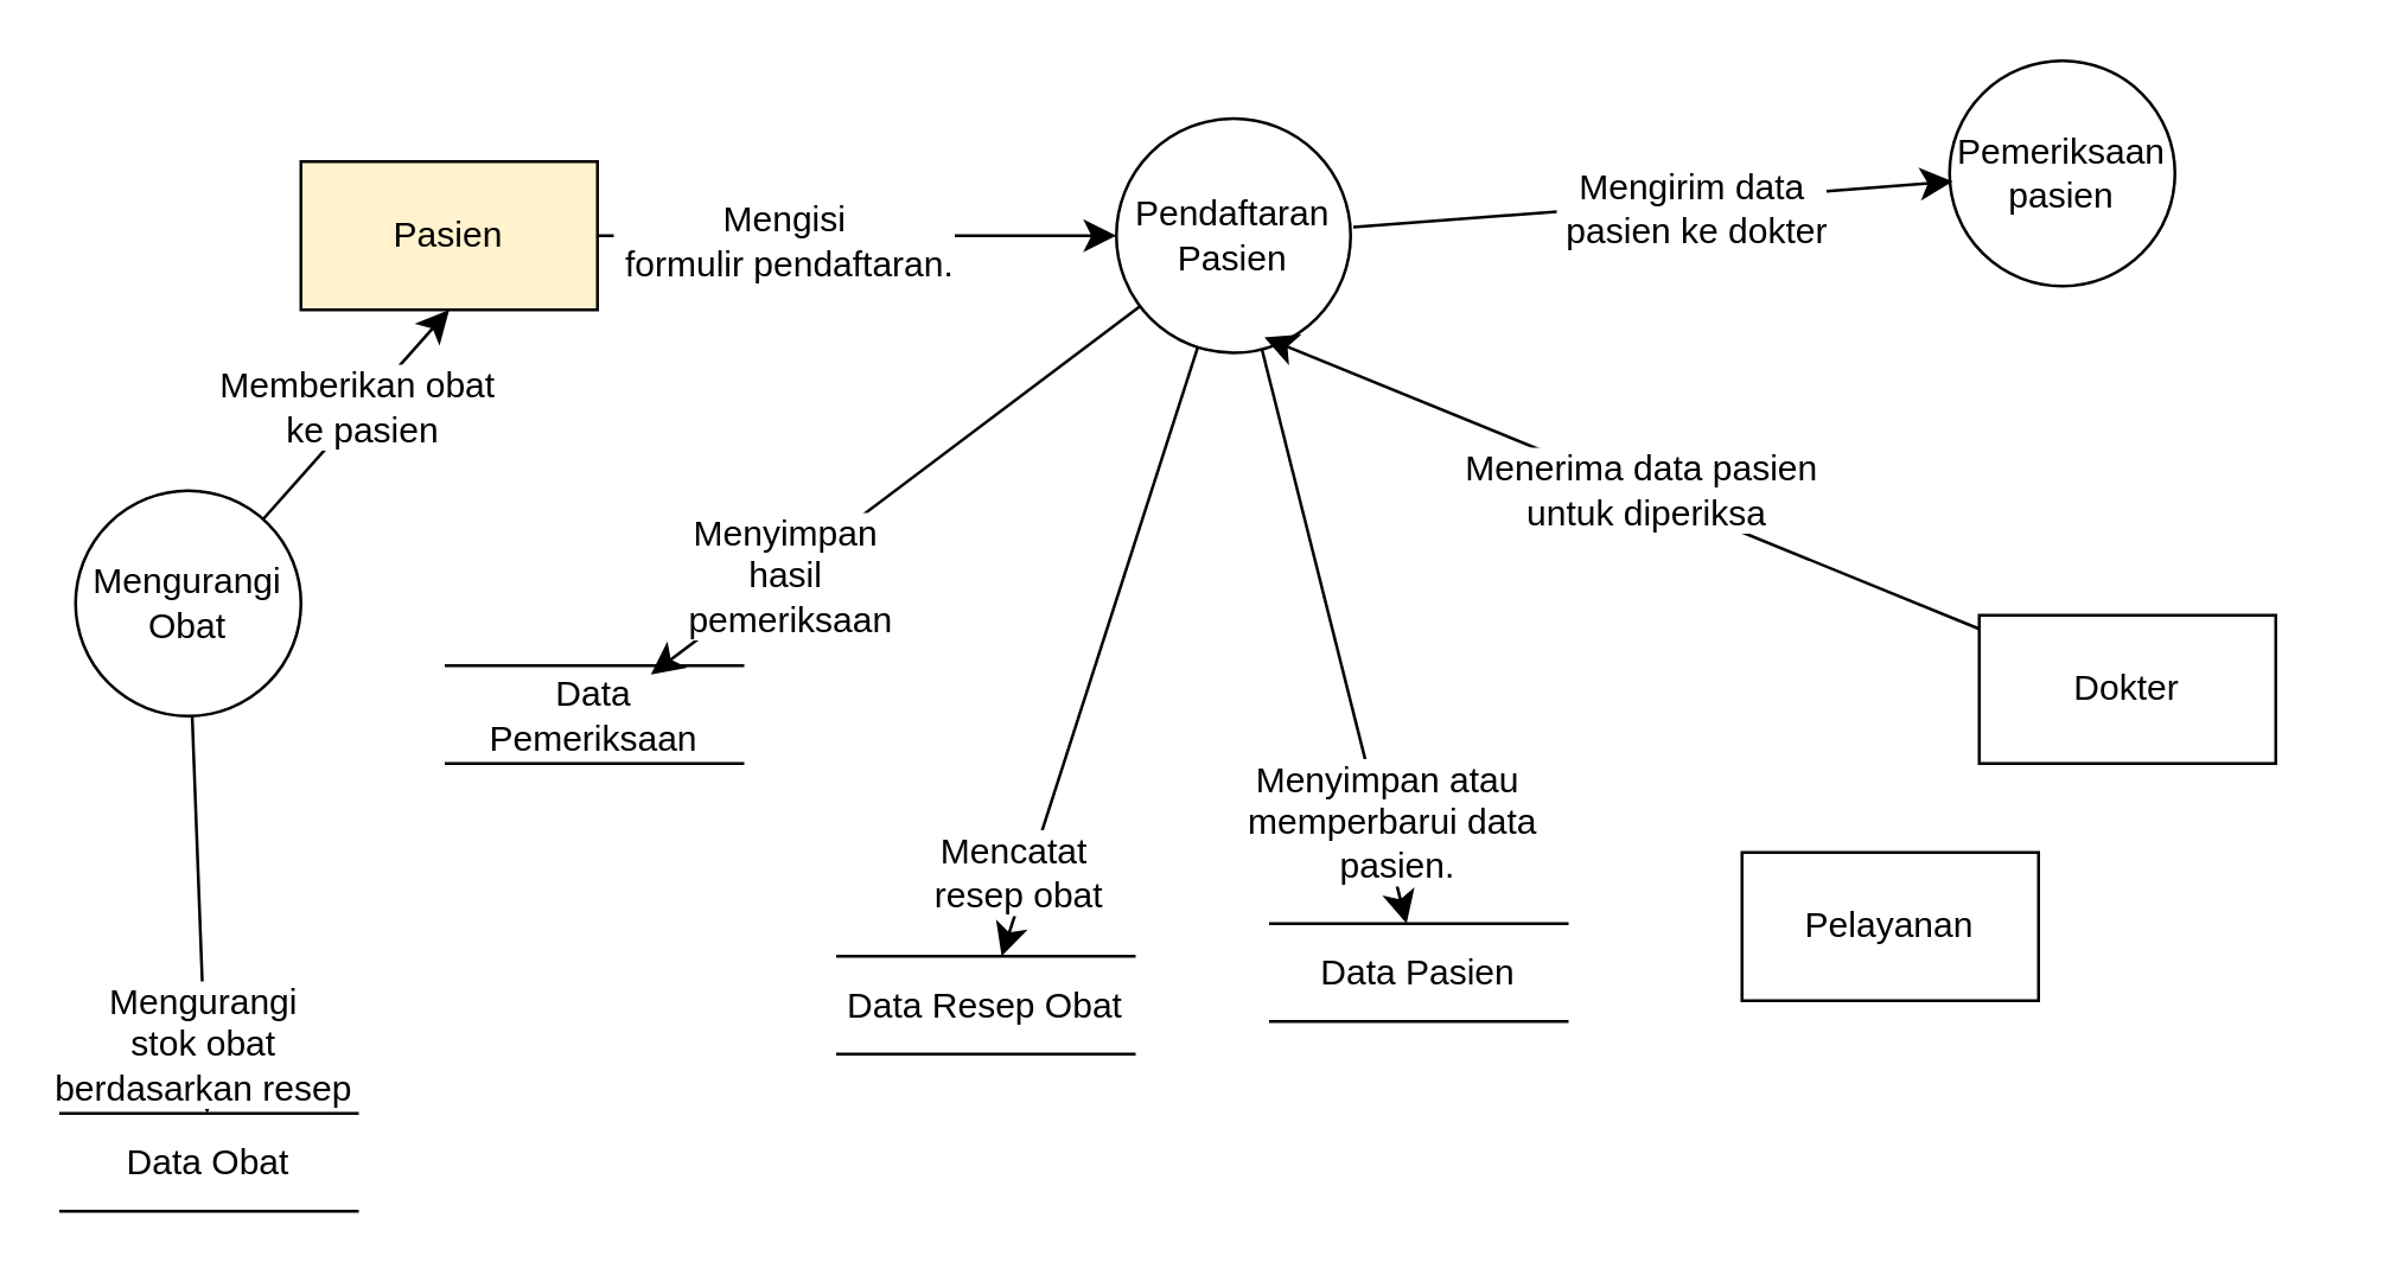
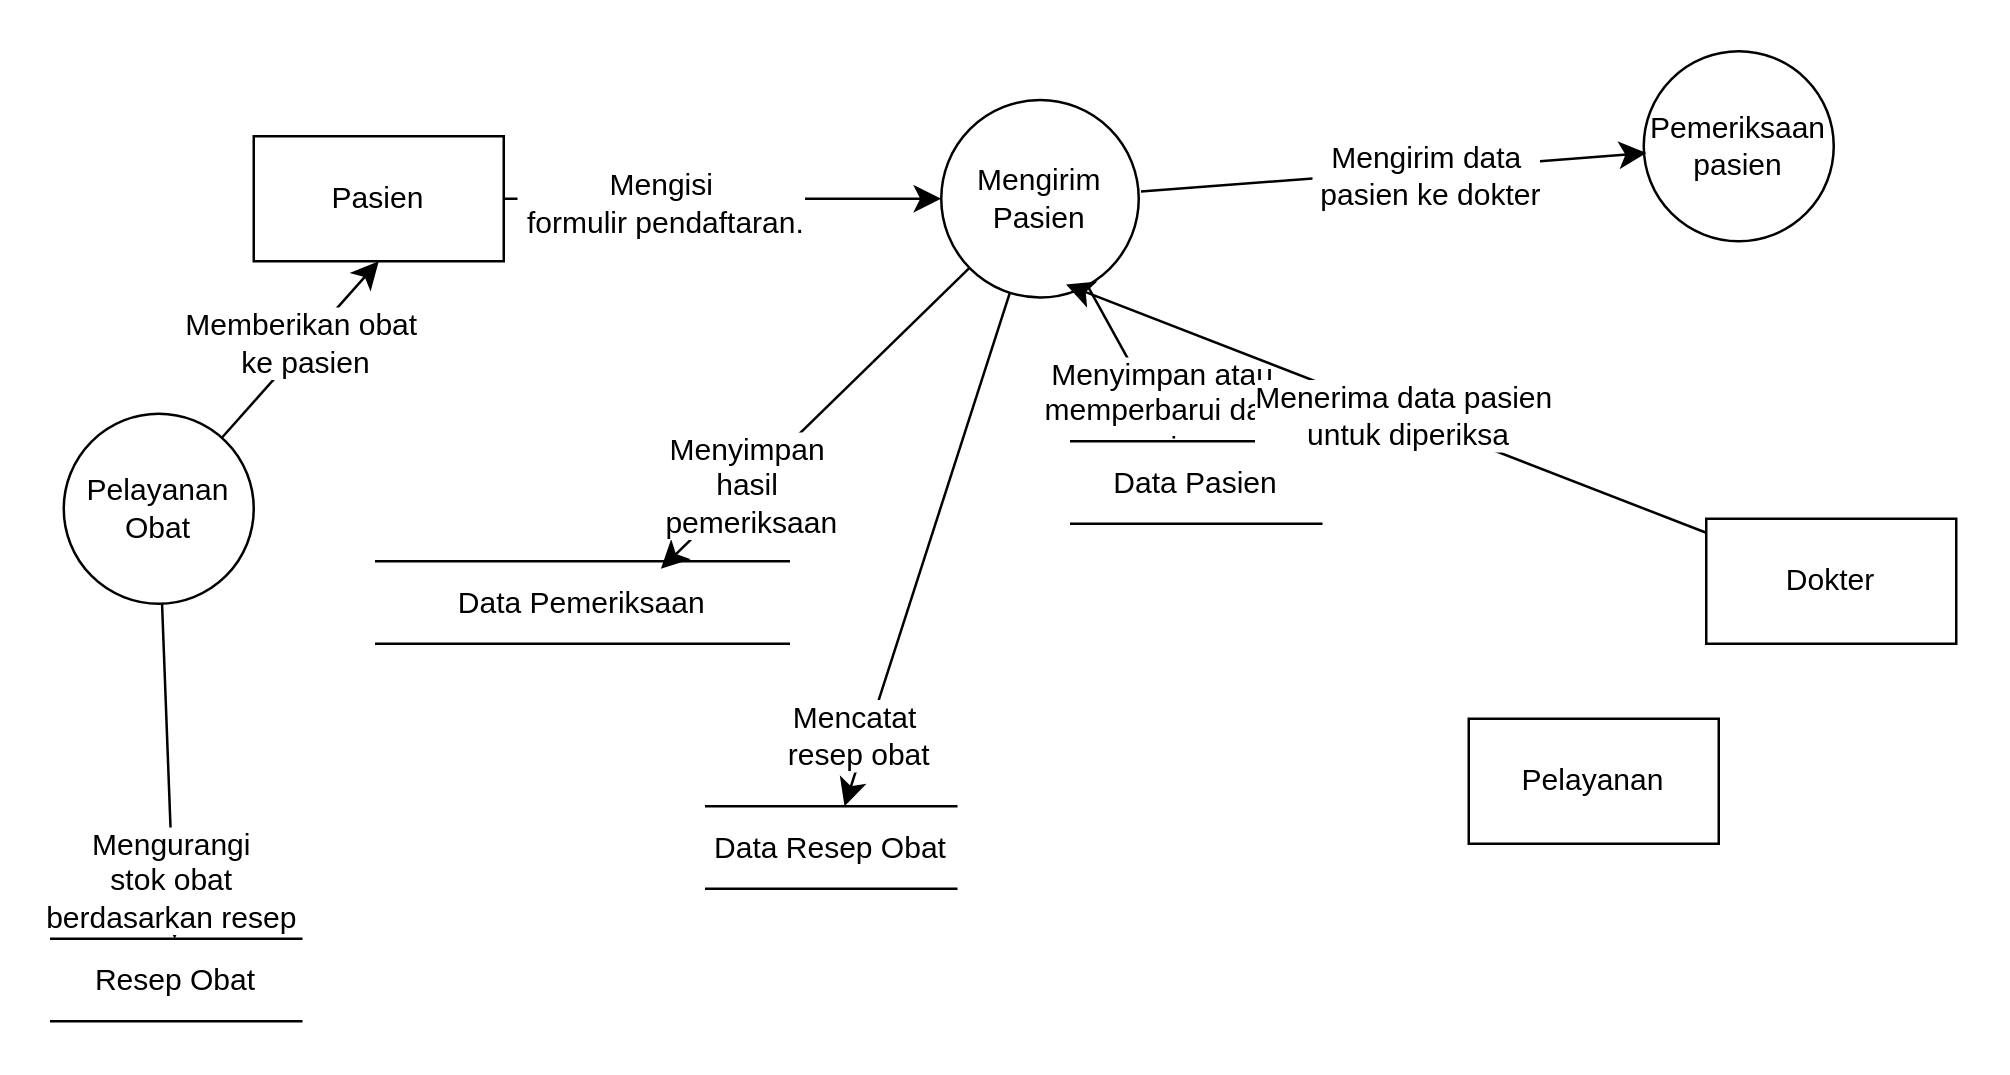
  <mxCell id="0" />
  <mxCell id="1" parent="0" />
  <mxCell id="2" value="Pemeriksaan pasien" style="shape=ellipse;html=1;dashed=0;whiteSpace=wrap;aspect=fixed;perimeter=ellipsePerimeter;" vertex="1" parent="1"><mxGeometry x="657" y="20" width="76" height="76" as="geometry" /></mxCell>
  <mxCell id="3" style="edgeStyle=none;curved=1;rounded=0;orthogonalLoop=1;jettySize=auto;html=1;fontSize=12;startSize=8;endSize=8;" edge="1" parent="1" source="7" target="23"><mxGeometry relative="1" as="geometry" /></mxCell>
  <mxCell id="4" value="&lt;div&gt;Mengurangi&lt;/div&gt;&lt;div&gt;&amp;nbsp;stok obat&amp;nbsp;&lt;/div&gt;&lt;div&gt;berdasarkan resep&lt;/div&gt;" style="edgeLabel;html=1;align=center;verticalAlign=middle;resizable=0;points=[];fontSize=12;" vertex="1" connectable="0" parent="3"><mxGeometry x="0.657" y="-1" relative="1" as="geometry"><mxPoint as="offset" /></mxGeometry></mxCell>
  <mxCell id="5" style="edgeStyle=none;curved=1;rounded=0;orthogonalLoop=1;jettySize=auto;html=1;entryX=0.5;entryY=1;entryDx=0;entryDy=0;fontSize=12;startSize=8;endSize=8;" edge="1" parent="1" source="7" target="19"><mxGeometry relative="1" as="geometry" /></mxCell>
  <mxCell id="6" value="&lt;div&gt;Memberikan obat&lt;/div&gt;&lt;div&gt;&amp;nbsp;ke pasien&lt;/div&gt;" style="edgeLabel;html=1;align=center;verticalAlign=middle;resizable=0;points=[];fontSize=12;" vertex="1" connectable="0" parent="5"><mxGeometry x="0.03" y="2" relative="1" as="geometry"><mxPoint as="offset" /></mxGeometry></mxCell>
- <mxCell id="7" value="Mengurangi Obat" style="shape=ellipse;html=1;dashed=0;whiteSpace=wrap;aspect=fixed;perimeter=ellipsePerimeter;" vertex="1" parent="1"><mxGeometry x="25" y="165" width="76" height="76" as="geometry" /></mxCell>
+ <mxCell id="7" value="Pelayanan Obat" style="shape=ellipse;html=1;dashed=0;whiteSpace=wrap;aspect=fixed;perimeter=ellipsePerimeter;" vertex="1" parent="1"><mxGeometry x="25" y="165" width="76" height="76" as="geometry" /></mxCell>
  <mxCell id="8" style="edgeStyle=none;curved=1;rounded=0;orthogonalLoop=1;jettySize=auto;html=1;fontSize=12;startSize=8;endSize=8;" edge="1" parent="1" source="14" target="21"><mxGeometry relative="1" as="geometry" /></mxCell>
  <mxCell id="9" value="&lt;div&gt;Menyimpan atau&amp;nbsp;&lt;/div&gt;&lt;div&gt;memperbarui data&lt;/div&gt;&lt;div&gt;&amp;nbsp;pasien.&lt;/div&gt;" style="edgeLabel;html=1;align=center;verticalAlign=middle;resizable=0;points=[];fontSize=12;" vertex="1" connectable="0" parent="8"><mxGeometry x="0.654" y="3" relative="1" as="geometry"><mxPoint as="offset" /></mxGeometry></mxCell>
  <mxCell id="10" style="edgeStyle=none;curved=1;rounded=0;orthogonalLoop=1;jettySize=auto;html=1;fontSize=12;startSize=8;endSize=8;" edge="1" parent="1"><mxGeometry relative="1" as="geometry"><mxPoint x="455.895" y="76.117" as="sourcePoint" /><mxPoint x="658.097" y="60.719" as="targetPoint" /></mxGeometry></mxCell>
  <mxCell id="11" value="&lt;div&gt;Mengirim data&lt;/div&gt;&lt;div&gt;&amp;nbsp;pasien ke dokter&lt;/div&gt;" style="edgeLabel;html=1;align=center;verticalAlign=middle;resizable=0;points=[];fontSize=12;" vertex="1" connectable="0" parent="10"><mxGeometry x="0.123" y="-1" relative="1" as="geometry"><mxPoint y="1" as="offset" /></mxGeometry></mxCell>
  <mxCell id="12" style="edgeStyle=none;curved=1;rounded=0;orthogonalLoop=1;jettySize=auto;html=1;fontSize=12;startSize=8;endSize=8;" edge="1" parent="1" source="14" target="22"><mxGeometry relative="1" as="geometry" /></mxCell>
  <mxCell id="13" value="&lt;div&gt;Mencatat&amp;nbsp;&lt;/div&gt;&lt;div&gt;resep obat&lt;/div&gt;" style="edgeLabel;html=1;align=center;verticalAlign=middle;resizable=0;points=[];fontSize=12;" vertex="1" connectable="0" parent="12"><mxGeometry x="0.727" y="-4" relative="1" as="geometry"><mxPoint y="1" as="offset" /></mxGeometry></mxCell>
- <mxCell id="14" value="Pendaftaran Pasien" style="shape=ellipse;html=1;dashed=0;whiteSpace=wrap;aspect=fixed;perimeter=ellipsePerimeter;" vertex="1" parent="1"><mxGeometry x="376" y="39.5" width="79" height="79" as="geometry" /></mxCell>
+ <mxCell id="14" value="Mengirim Pasien" style="shape=ellipse;html=1;dashed=0;whiteSpace=wrap;aspect=fixed;perimeter=ellipsePerimeter;" vertex="1" parent="1"><mxGeometry x="376" y="39.5" width="79" height="79" as="geometry" /></mxCell>
  <mxCell id="15" value="Pelayanan" style="html=1;dashed=0;whiteSpace=wrap;" vertex="1" parent="1"><mxGeometry x="587" y="287" width="100" height="50" as="geometry" /></mxCell>
- <mxCell id="16" value="Dokter" style="html=1;dashed=0;whiteSpace=wrap;" vertex="1" parent="1"><mxGeometry x="667" y="207" width="100" height="50" as="geometry" /></mxCell>
+ <mxCell id="16" value="Dokter" style="html=1;dashed=0;whiteSpace=wrap;" vertex="1" parent="1"><mxGeometry x="682" y="207" width="100" height="50" as="geometry" /></mxCell>
  <mxCell id="17" style="edgeStyle=none;curved=1;rounded=0;orthogonalLoop=1;jettySize=auto;html=1;fontSize=12;startSize=8;endSize=8;" edge="1" parent="1" source="19" target="14"><mxGeometry relative="1" as="geometry" /></mxCell>
  <mxCell id="18" value="&lt;div&gt;Mengisi&lt;/div&gt;&lt;div&gt;&amp;nbsp;formulir pendaftaran.&lt;/div&gt;" style="edgeLabel;html=1;align=center;verticalAlign=middle;resizable=0;points=[];fontSize=12;" vertex="1" connectable="0" parent="17"><mxGeometry x="-0.295" y="-1" relative="1" as="geometry"><mxPoint as="offset" /></mxGeometry></mxCell>
- <mxCell id="19" value="Pasien" style="html=1;dashed=0;whiteSpace=wrap;fillColor=#fff2cc;" vertex="1" parent="1"><mxGeometry x="101" y="54" width="100" height="50" as="geometry" /></mxCell>
- <mxCell id="20" value="Data Pemeriksaan" style="html=1;dashed=0;whiteSpace=wrap;shape=partialRectangle;right=0;left=0;" vertex="1" parent="1"><mxGeometry x="150" y="224" width="100" height="33" as="geometry" /></mxCell>
- <mxCell id="21" value="Data Pasien" style="html=1;dashed=0;whiteSpace=wrap;shape=partialRectangle;right=0;left=0;" vertex="1" parent="1"><mxGeometry x="428" y="311" width="100" height="33" as="geometry" /></mxCell>
+ <mxCell id="19" value="Pasien" style="html=1;dashed=0;whiteSpace=wrap;" vertex="1" parent="1"><mxGeometry x="101" y="54" width="100" height="50" as="geometry" /></mxCell>
+ <mxCell id="20" value="Data Pemeriksaan" style="html=1;dashed=0;whiteSpace=wrap;shape=partialRectangle;right=0;left=0;" vertex="1" parent="1"><mxGeometry x="150" y="224" width="165" height="33" as="geometry" /></mxCell>
+ <mxCell id="21" value="Data Pasien" style="html=1;dashed=0;whiteSpace=wrap;shape=partialRectangle;right=0;left=0;" vertex="1" parent="1"><mxGeometry x="428" y="176" width="100" height="33" as="geometry" /></mxCell>
  <mxCell id="22" value="Data Resep Obat" style="html=1;dashed=0;whiteSpace=wrap;shape=partialRectangle;right=0;left=0;" vertex="1" parent="1"><mxGeometry x="282" y="322" width="100" height="33" as="geometry" /></mxCell>
- <mxCell id="23" value="Data Obat " style="html=1;dashed=0;whiteSpace=wrap;shape=partialRectangle;right=0;left=0;" vertex="1" parent="1"><mxGeometry x="20" y="375" width="100" height="33" as="geometry" /></mxCell>
+ <mxCell id="23" value="Resep Obat " style="html=1;dashed=0;whiteSpace=wrap;shape=partialRectangle;right=0;left=0;" vertex="1" parent="1"><mxGeometry x="20" y="375" width="100" height="33" as="geometry" /></mxCell>
  <mxCell id="24" style="edgeStyle=none;curved=1;rounded=0;orthogonalLoop=1;jettySize=auto;html=1;entryX=0.632;entryY=0.934;entryDx=0;entryDy=0;entryPerimeter=0;fontSize=12;startSize=8;endSize=8;" edge="1" parent="1" source="16" target="14"><mxGeometry relative="1" as="geometry" /></mxCell>
  <mxCell id="25" value="&lt;div&gt;Menerima data pasien&lt;/div&gt;&lt;div&gt;&amp;nbsp;untuk diperiksa&lt;/div&gt;" style="edgeLabel;html=1;align=center;verticalAlign=middle;resizable=0;points=[];fontSize=12;" vertex="1" connectable="0" parent="24"><mxGeometry x="-0.05" relative="1" as="geometry"><mxPoint as="offset" /></mxGeometry></mxCell>
  <mxCell id="26" style="edgeStyle=none;curved=1;rounded=0;orthogonalLoop=1;jettySize=auto;html=1;entryX=0.69;entryY=0.091;entryDx=0;entryDy=0;entryPerimeter=0;fontSize=12;startSize=8;endSize=8;" edge="1" parent="1" source="14" target="20"><mxGeometry relative="1" as="geometry" /></mxCell>
  <mxCell id="27" value="&lt;div&gt;Menyimpan&amp;nbsp;&lt;/div&gt;&lt;div&gt;hasil&amp;nbsp;&lt;/div&gt;&lt;div&gt;pemeriksaan&lt;/div&gt;" style="edgeLabel;html=1;align=center;verticalAlign=middle;resizable=0;points=[];fontSize=12;" vertex="1" connectable="0" parent="26"><mxGeometry x="0.444" y="1" relative="1" as="geometry"><mxPoint as="offset" /></mxGeometry></mxCell>
  <mxCell id="28" style="edgeStyle=none;curved=1;rounded=0;orthogonalLoop=1;jettySize=auto;html=1;exitX=0.5;exitY=1;exitDx=0;exitDy=0;fontSize=12;startSize=8;endSize=8;" edge="1" parent="1" source="20" target="20"><mxGeometry relative="1" as="geometry" /></mxCell>
